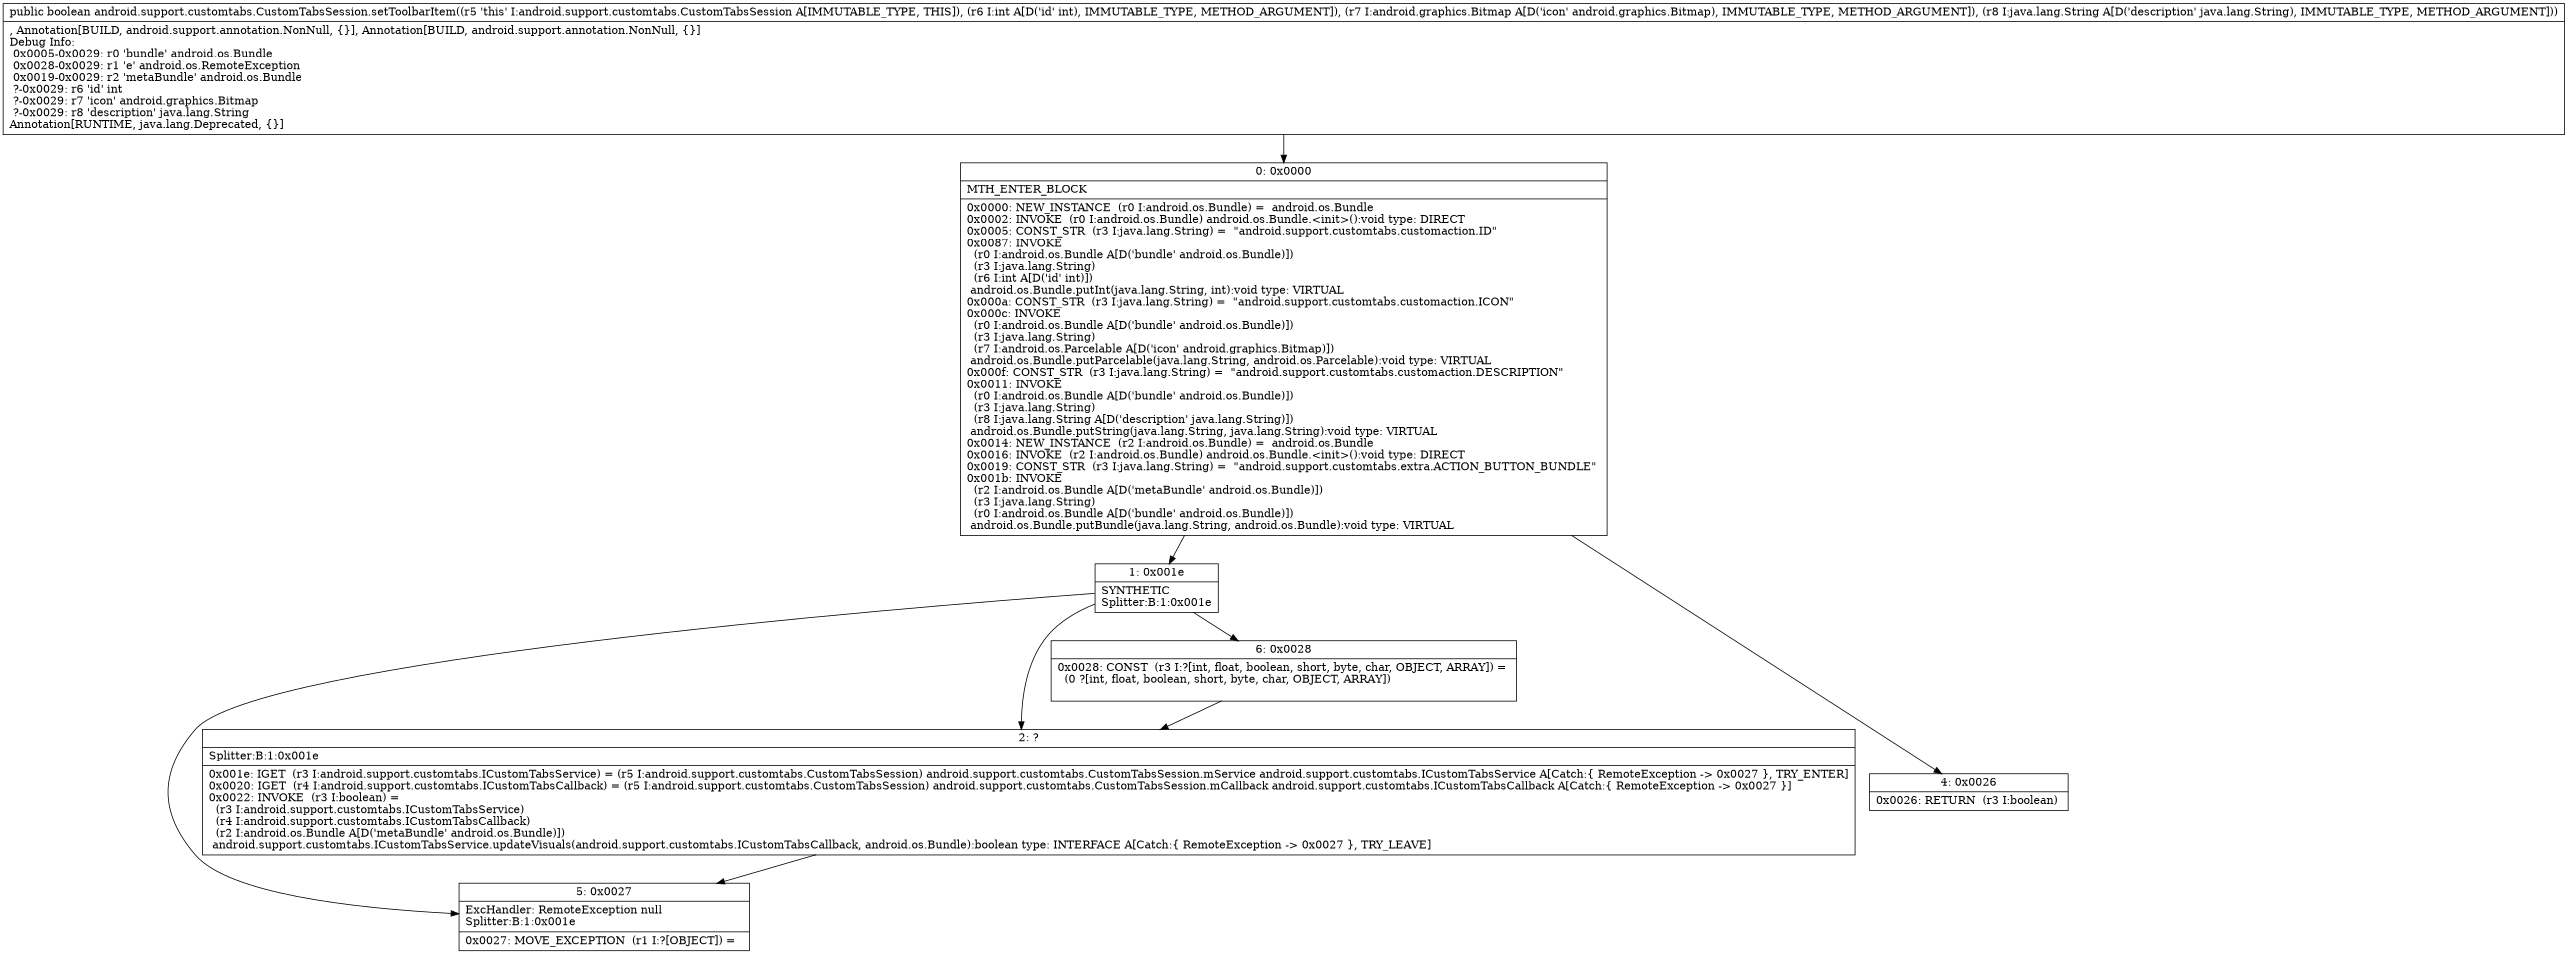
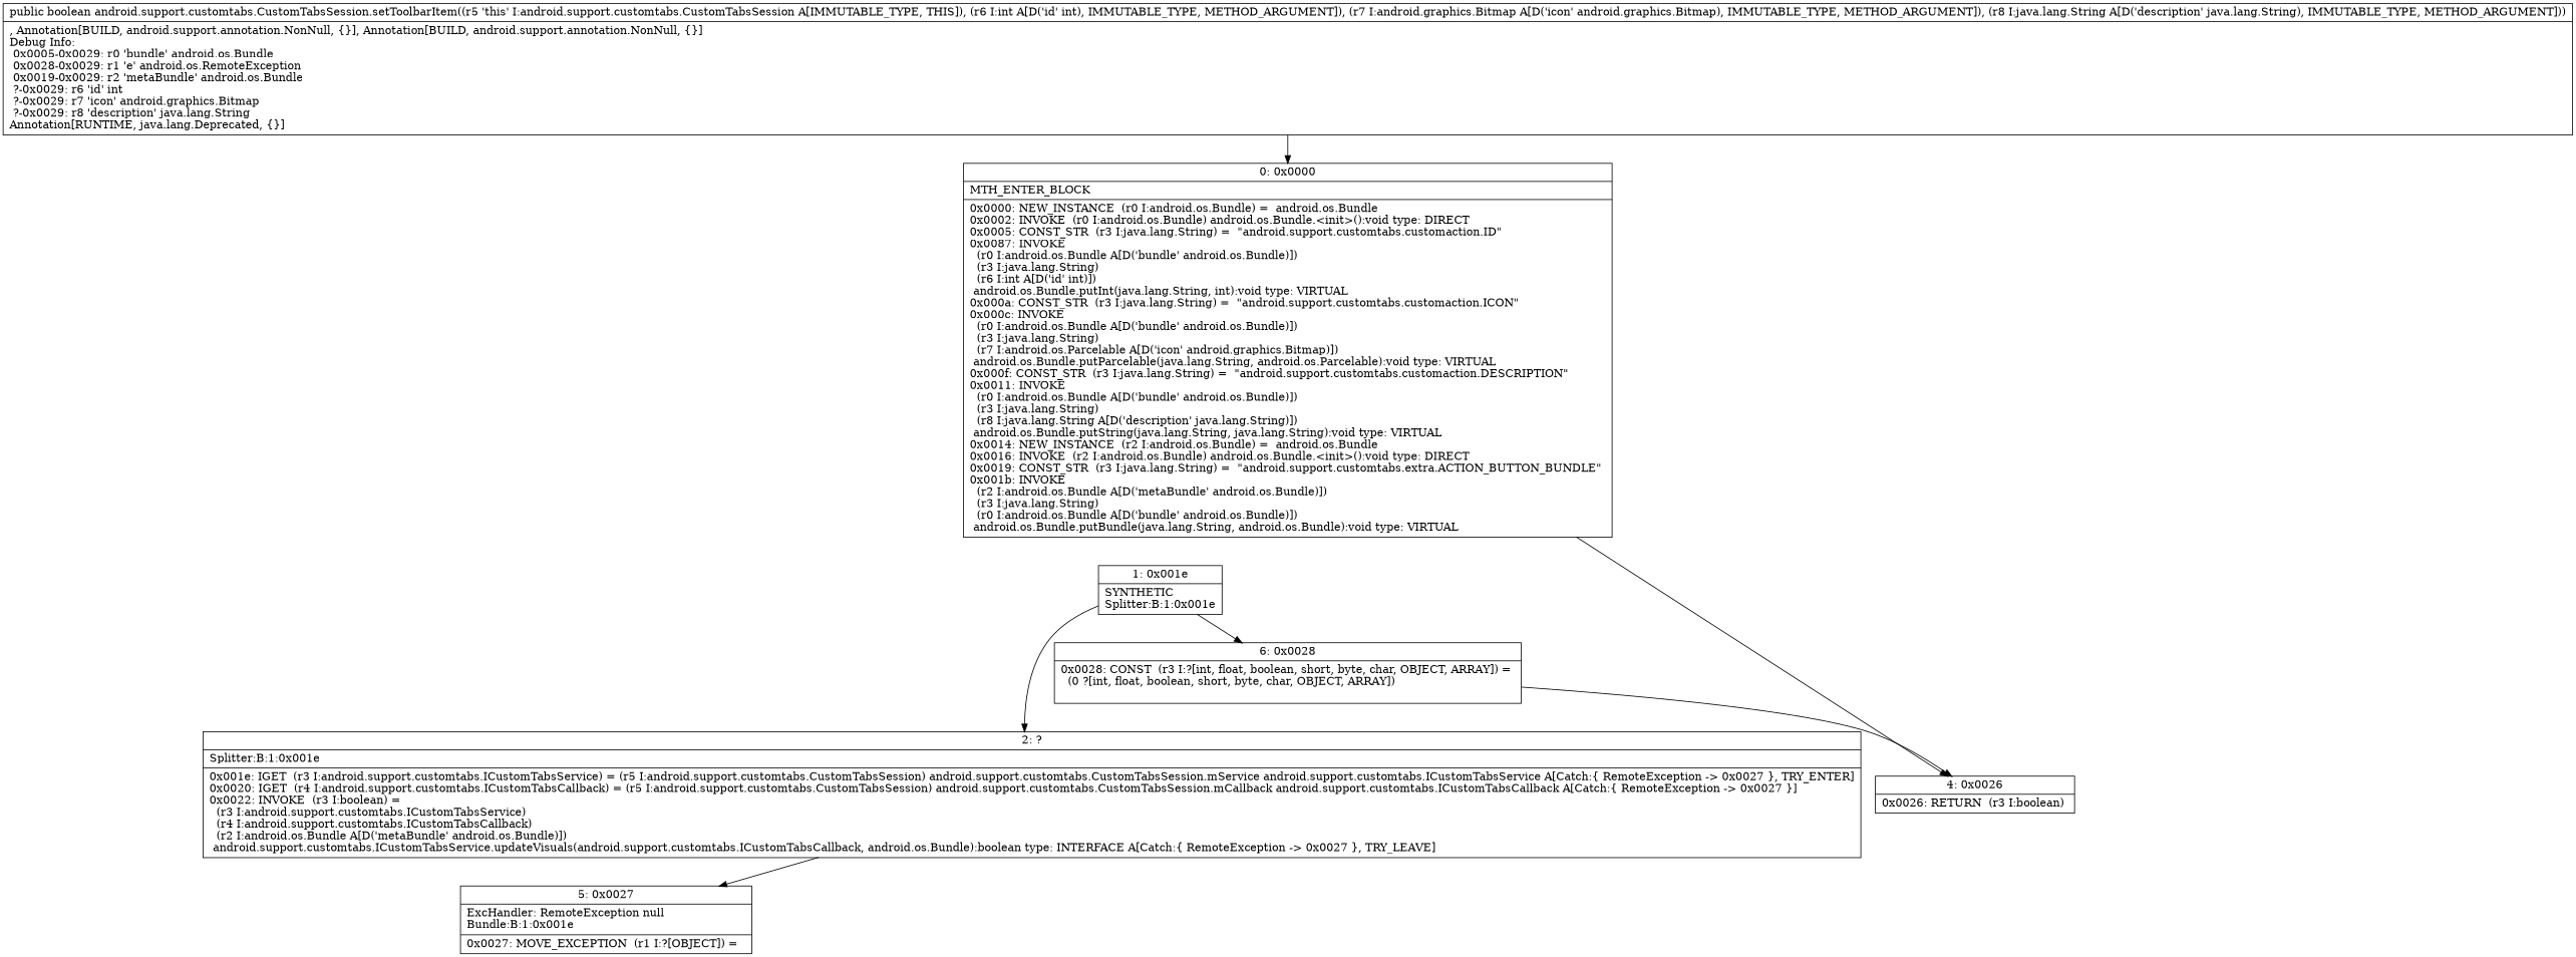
  digraph {
    fontname="DejaVu Serif"
    node [fontname="DejaVu Serif" shape=record]
    edge [fontname="DejaVu Serif"]
    n1 [label="{0\:\ 0x0000|MTH_ENTER_BLOCK\l|0x0000: NEW_INSTANCE  (r0 I:android.os.Bundle) =  android.os.Bundle \l0x0002: INVOKE  (r0 I:android.os.Bundle) android.os.Bundle.\<init\>():void type: DIRECT \l0x0005: CONST_STR  (r3 I:java.lang.String) =  \"android.support.customtabs.customaction.ID\" \l0x0087: INVOKE  \l  (r0 I:android.os.Bundle A[D('bundle' android.os.Bundle)])\l  (r3 I:java.lang.String)\l  (r6 I:int A[D('id' int)])\l android.os.Bundle.putInt(java.lang.String, int):void type: VIRTUAL \l0x000a: CONST_STR  (r3 I:java.lang.String) =  \"android.support.customtabs.customaction.ICON\" \l0x000c: INVOKE  \l  (r0 I:android.os.Bundle A[D('bundle' android.os.Bundle)])\l  (r3 I:java.lang.String)\l  (r7 I:android.os.Parcelable A[D('icon' android.graphics.Bitmap)])\l android.os.Bundle.putParcelable(java.lang.String, android.os.Parcelable):void type: VIRTUAL \l0x000f: CONST_STR  (r3 I:java.lang.String) =  \"android.support.customtabs.customaction.DESCRIPTION\" \l0x0011: INVOKE  \l  (r0 I:android.os.Bundle A[D('bundle' android.os.Bundle)])\l  (r3 I:java.lang.String)\l  (r8 I:java.lang.String A[D('description' java.lang.String)])\l android.os.Bundle.putString(java.lang.String, java.lang.String):void type: VIRTUAL \l0x0014: NEW_INSTANCE  (r2 I:android.os.Bundle) =  android.os.Bundle \l0x0016: INVOKE  (r2 I:android.os.Bundle) android.os.Bundle.\<init\>():void type: DIRECT \l0x0019: CONST_STR  (r3 I:java.lang.String) =  \"android.support.customtabs.extra.ACTION_BUTTON_BUNDLE\" \l0x001b: INVOKE  \l  (r2 I:android.os.Bundle A[D('metaBundle' android.os.Bundle)])\l  (r3 I:java.lang.String)\l  (r0 I:android.os.Bundle A[D('bundle' android.os.Bundle)])\l android.os.Bundle.putBundle(java.lang.String, android.os.Bundle):void type: VIRTUAL \l}"]
    n2 [label="{1\:\ 0x001e|SYNTHETIC\lSplitter:B:1:0x001e\l}"]
    n3 [label="{4\:\ 0x0026|0x0026: RETURN  (r3 I:boolean) \l}"]
    n4 [label="{2\:\ ?|Splitter:B:1:0x001e\l|0x001e: IGET  (r3 I:android.support.customtabs.ICustomTabsService) = (r5 I:android.support.customtabs.CustomTabsSession) android.support.customtabs.CustomTabsSession.mService android.support.customtabs.ICustomTabsService A[Catch:\{ RemoteException \-\> 0x0027 \}, TRY_ENTER]\l0x0020: IGET  (r4 I:android.support.customtabs.ICustomTabsCallback) = (r5 I:android.support.customtabs.CustomTabsSession) android.support.customtabs.CustomTabsSession.mCallback android.support.customtabs.ICustomTabsCallback A[Catch:\{ RemoteException \-\> 0x0027 \}]\l0x0022: INVOKE  (r3 I:boolean) = \l  (r3 I:android.support.customtabs.ICustomTabsService)\l  (r4 I:android.support.customtabs.ICustomTabsCallback)\l  (r2 I:android.os.Bundle A[D('metaBundle' android.os.Bundle)])\l android.support.customtabs.ICustomTabsService.updateVisuals(android.support.customtabs.ICustomTabsCallback, android.os.Bundle):boolean type: INTERFACE A[Catch:\{ RemoteException \-\> 0x0027 \}, TRY_LEAVE]\l}"]
-   n5 [label="{5\:\ 0x0027|ExcHandler: RemoteException null\lSplitter:B:1:0x001e\l|0x0027: MOVE_EXCEPTION  (r1 I:?[OBJECT]) =  \l}"]
+   n5 [label="{5\:\ 0x0027|ExcHandler: RemoteException null\lBundle:B:1:0x001e\l|0x0027: MOVE_EXCEPTION  (r1 I:?[OBJECT]) =  \l}"]
    n6 [label="{6\:\ 0x0028|0x0028: CONST  (r3 I:?[int, float, boolean, short, byte, char, OBJECT, ARRAY]) = \l  (0 ?[int, float, boolean, short, byte, char, OBJECT, ARRAY])\l \l}"]
    n7 [label="{public boolean android.support.customtabs.CustomTabsSession.setToolbarItem((r5 'this' I:android.support.customtabs.CustomTabsSession A[IMMUTABLE_TYPE, THIS]), (r6 I:int A[D('id' int), IMMUTABLE_TYPE, METHOD_ARGUMENT]), (r7 I:android.graphics.Bitmap A[D('icon' android.graphics.Bitmap), IMMUTABLE_TYPE, METHOD_ARGUMENT]), (r8 I:java.lang.String A[D('description' java.lang.String), IMMUTABLE_TYPE, METHOD_ARGUMENT]))  | , Annotation[BUILD, android.support.annotation.NonNull, \{\}], Annotation[BUILD, android.support.annotation.NonNull, \{\}]\lDebug Info:\l  0x0005\-0x0029: r0 'bundle' android.os.Bundle\l  0x0028\-0x0029: r1 'e' android.os.RemoteException\l  0x0019\-0x0029: r2 'metaBundle' android.os.Bundle\l  ?\-0x0029: r6 'id' int\l  ?\-0x0029: r7 'icon' android.graphics.Bitmap\l  ?\-0x0029: r8 'description' java.lang.String\lAnnotation[RUNTIME, java.lang.Deprecated, \{\}]\l}"]
-   n1 -> n2
    n1 -> n3
    n2 -> n4
-   n2 -> n5
    n2 -> n6
    n4 -> n5
-   n6 -> n4
+   n6 -> n3
    n7 -> n1
  }
